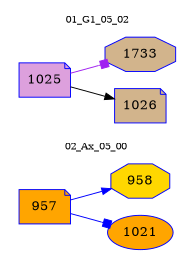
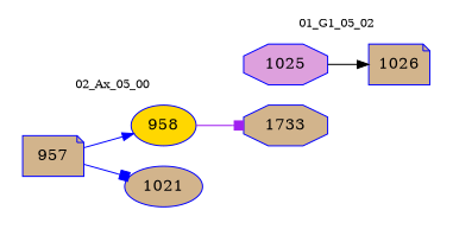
  digraph {
    rankdir=LR
    node [color=blue fillcolor=orange shape=note style=filled]
    edge [arrowhead=box color=blue]
-   n1 [label=957]
-   n2 [label=1021 shape=ellipse]
-   n3 [fillcolor=gold label=958 shape=octagon]
-   n4 [fillcolor=plum label=1025]
+   n1 [fillcolor=tan label=957]
+   n2 [fillcolor=tan label=1021 shape=ellipse]
+   n3 [fillcolor=gold label=958 shape=ellipse]
+   n4 [fillcolor=plum label=1025 shape=octagon]
    n5 [fillcolor=tan label=1026]
    n6 [fillcolor=tan label=1733 shape=octagon]
    subgraph cluster_1 {
      color=white
      fontsize=10
      label="02_Ax_05_00"
      n1
      n2
      n3
    }
    subgraph cluster_2 {
      color=white
      fontsize=10
      label="01_G1_05_02"
      n4
      n5
      n6
    }
    n1 -> n2
    n1 -> n3 [arrowhead=normal]
    n4 -> n5 [arrowhead=normal color=black]
-   n4 -> n6 [color=purple]
+   n3 -> n6 [color=purple]
  }
